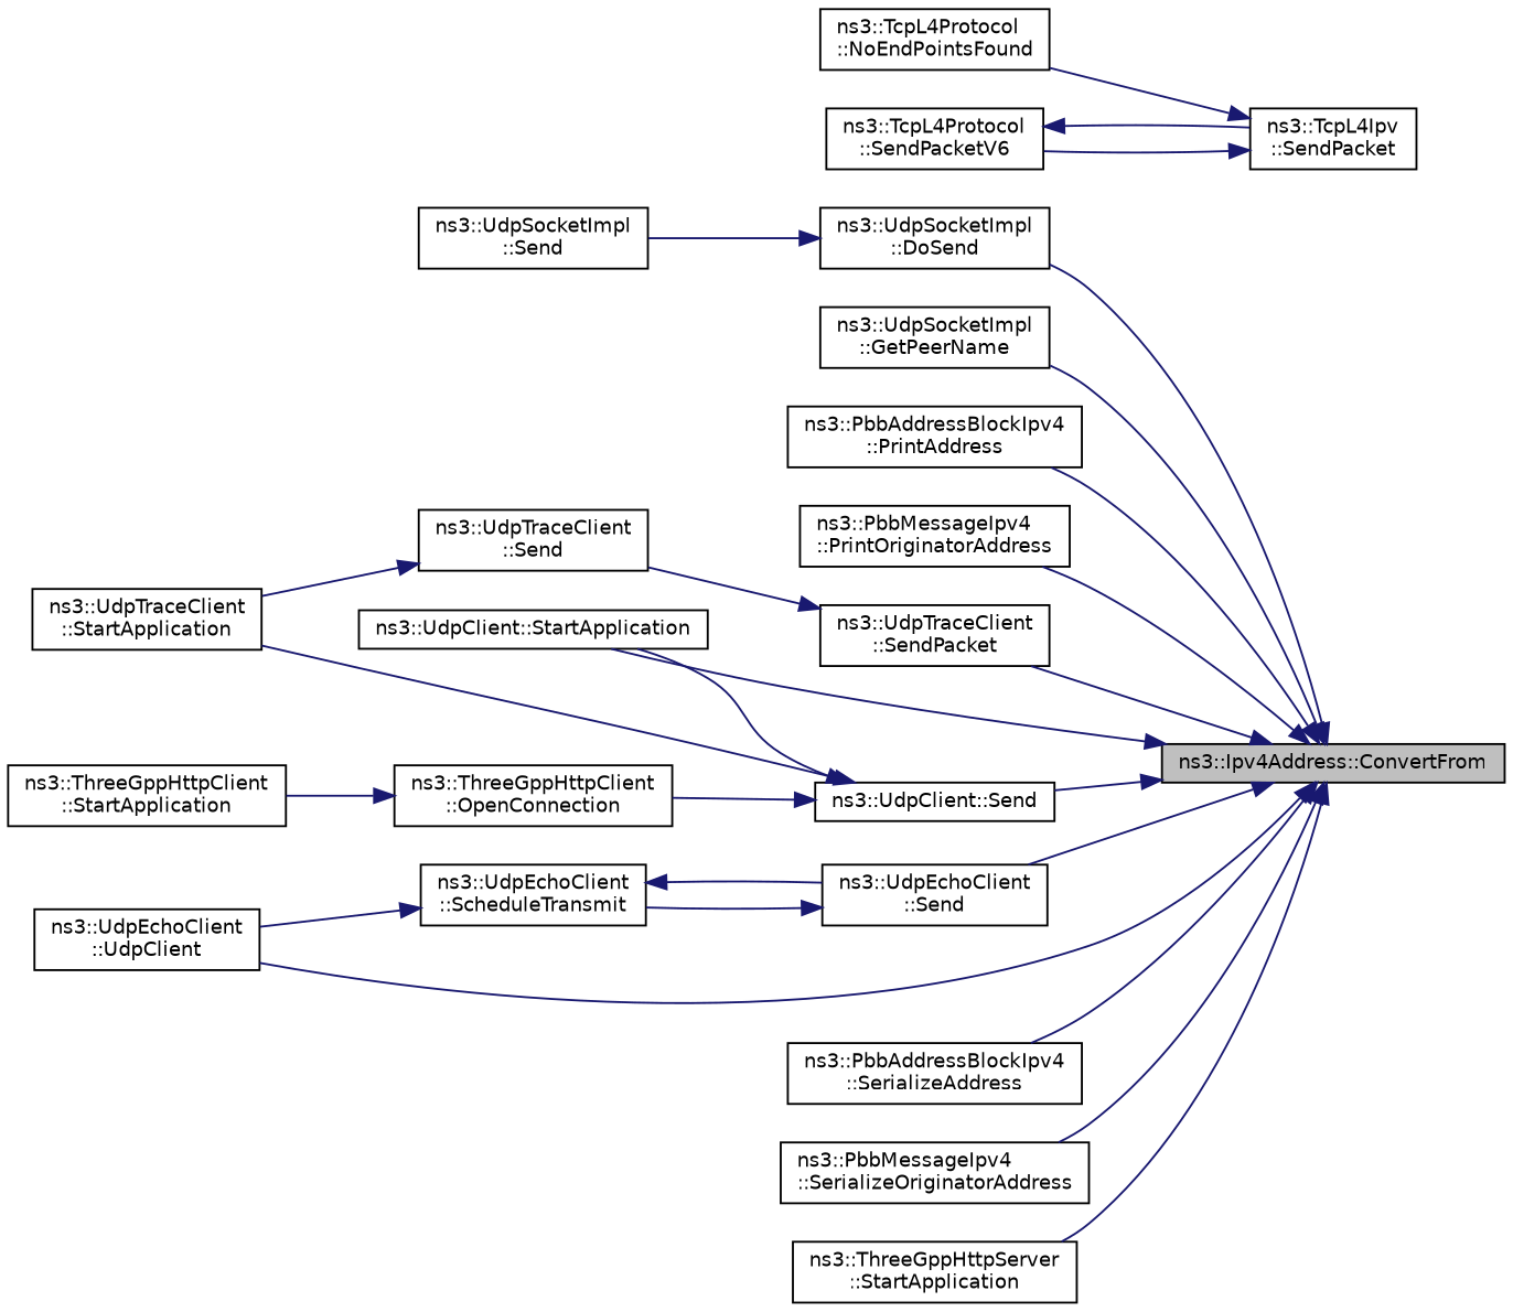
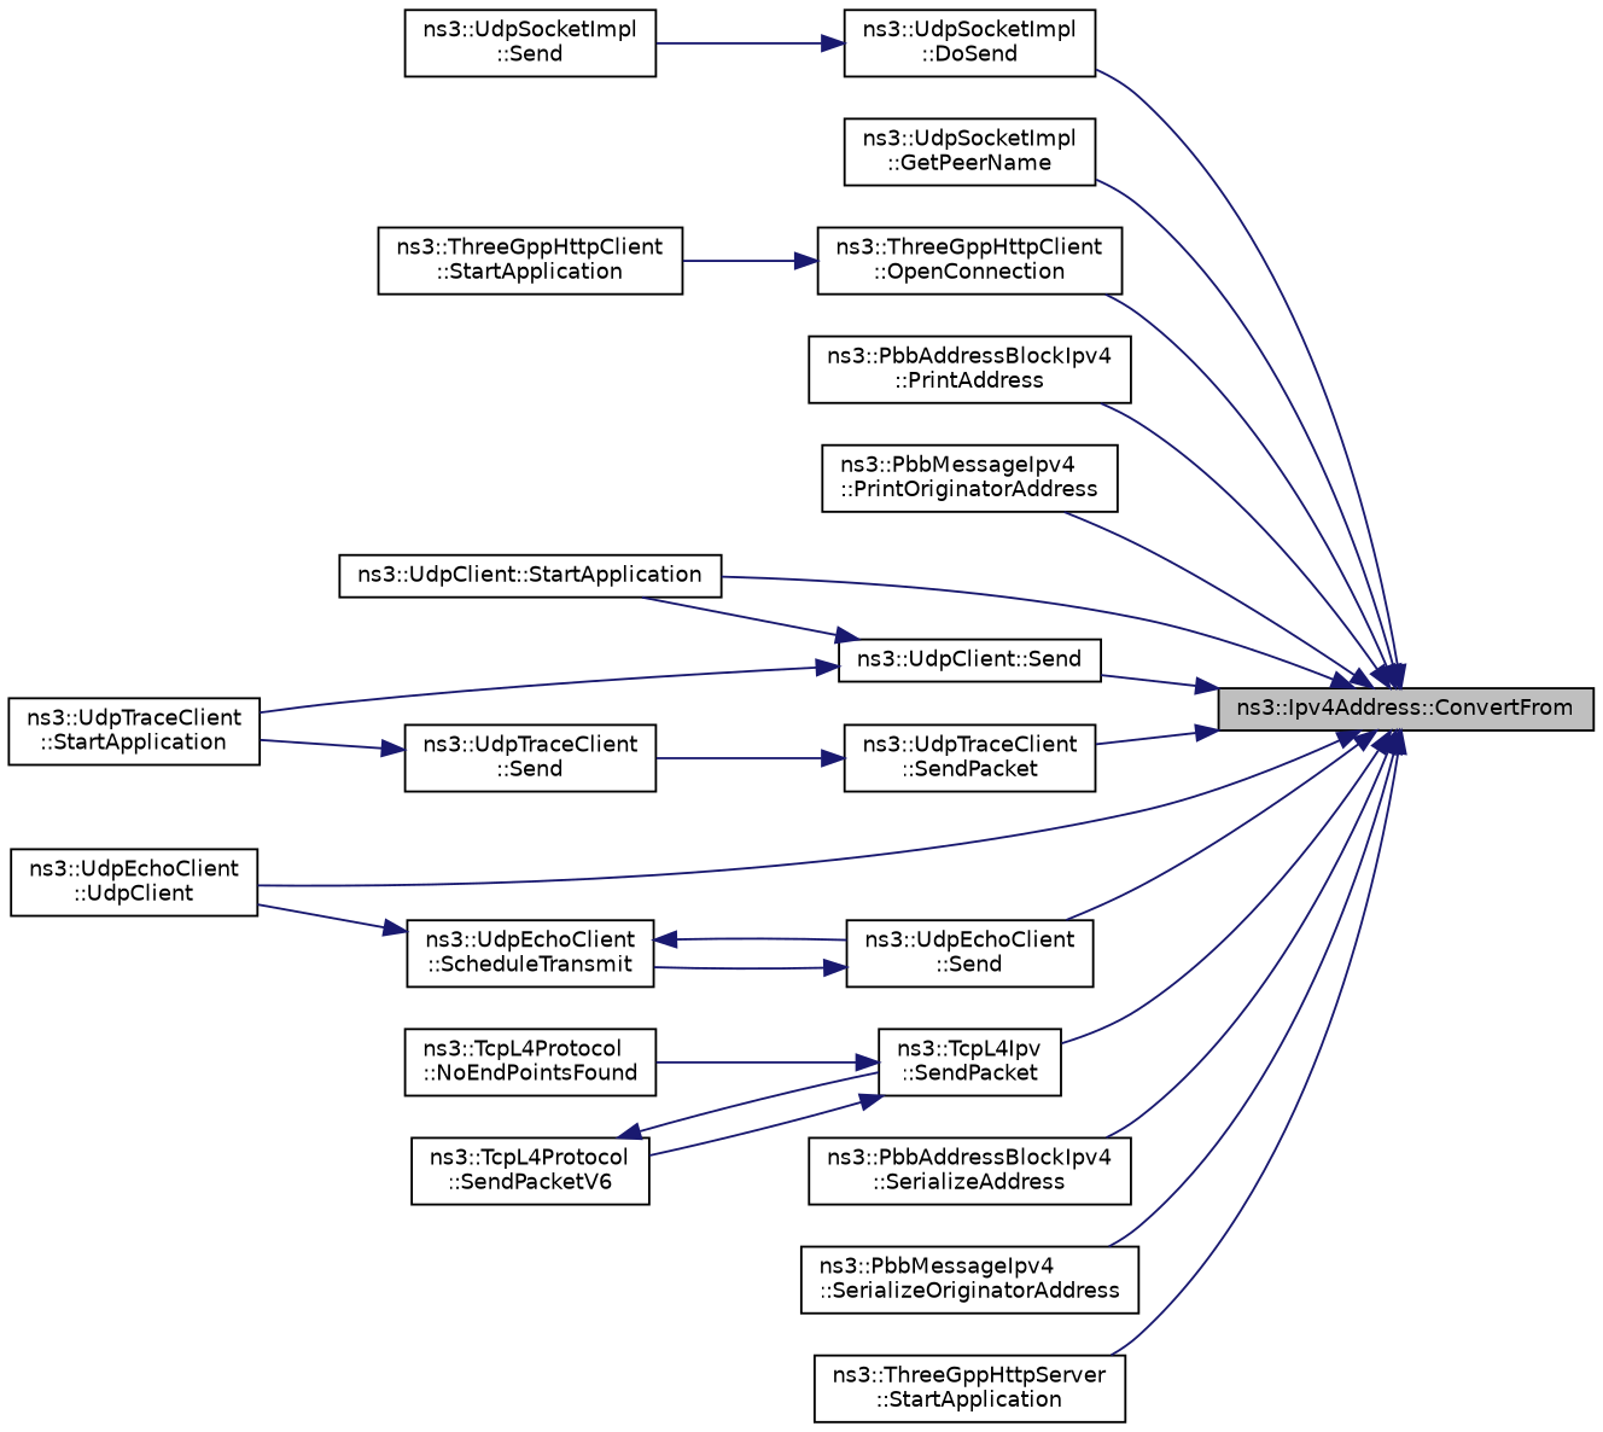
  digraph {
    rankdir=RL
    node [color=black fillcolor=white fontname=Helvetica fontsize=10 shape=record style=filled]
    edge [color=midnightblue dir=back fontname=Helvetica fontsize=10 labelfontname=Helvetica labelfontsize=10 style=solid]
    n1 [fillcolor=grey75 fontcolor=black height=0.2 label="ns3::Ipv4Address::ConvertFrom" width=0.4]
    n2 [height=0.2 label="ns3::UdpSocketImpl\l::DoSend" width=0.4]
    n3 [height=0.2 label="ns3::UdpSocketImpl\l::GetPeerName" width=0.4]
    n4 [height=0.2 label="ns3::ThreeGppHttpClient\l::OpenConnection" width=0.4]
    n5 [height=0.2 label="ns3::PbbAddressBlockIpv4\l::PrintAddress" width=0.4]
    n6 [height=0.2 label="ns3::PbbMessageIpv4\l::PrintOriginatorAddress" width=0.4]
    n7 [height=0.2 label="ns3::UdpClient::Send" width=0.4]
    n8 [height=0.2 label="ns3::UdpClient::StartApplication" width=0.4]
    n9 [height=0.2 label="ns3::UdpEchoClient\l::Send" width=0.4]
    n10 [height=0.2 label="ns3::UdpEchoClient\l::UdpClient" width=0.4]
    n11 [height=0.2 label="ns3::TcpL4Ipv\l::SendPacket" width=0.4]
    n12 [height=0.2 label="ns3::UdpTraceClient\l::SendPacket" width=0.4]
    n13 [height=0.2 label="ns3::PbbAddressBlockIpv4\l::SerializeAddress" width=0.4]
    n14 [height=0.2 label="ns3::PbbMessageIpv4\l::SerializeOriginatorAddress" width=0.4]
    n15 [height=0.2 label="ns3::ThreeGppHttpServer\l::StartApplication" width=0.4]
    n16 [height=0.2 label="ns3::UdpSocketImpl\l::Send" width=0.4]
    n17 [height=0.2 label="ns3::ThreeGppHttpClient\l::StartApplication" width=0.4]
    n18 [height=0.2 label="ns3::UdpTraceClient\l::StartApplication" width=0.4]
    n19 [height=0.2 label="ns3::UdpEchoClient\l::ScheduleTransmit" width=0.4]
    n20 [height=0.2 label="ns3::TcpL4Protocol\l::NoEndPointsFound" width=0.4]
    n21 [height=0.2 label="ns3::TcpL4Protocol\l::SendPacketV6" width=0.4]
    n22 [height=0.2 label="ns3::UdpTraceClient\l::Send" width=0.4]
    n1 -> n2
    n1 -> n3
-   n7 -> n4
+   n1 -> n4
    n1 -> n5
    n1 -> n6
    n1 -> n7
    n1 -> n8
    n1 -> n9
    n1 -> n10
+   n1 -> n11
    n1 -> n12
    n1 -> n13
    n1 -> n14
    n1 -> n15
    n2 -> n16
    n4 -> n17
    n7 -> n8
    n7 -> n18
    n9 -> n19
    n11 -> n20
    n11 -> n21
    n12 -> n22
    n19 -> n9
    n19 -> n10
    n21 -> n11
    n22 -> n18
  }
